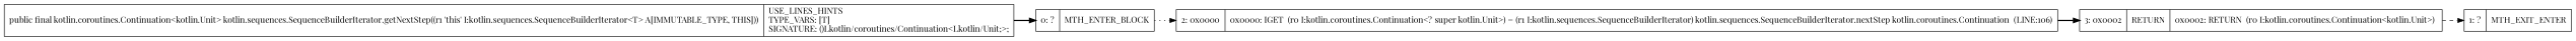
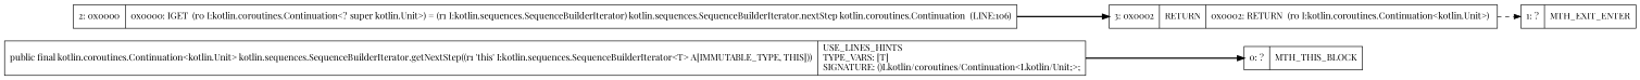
  digraph {
    fontname="Playfair Display"
    rankdir=LR
    node [fontname="Playfair Display" shape=record]
    edge [fontname="Playfair Display" style=bold]
-   n1 [label="{0\:\ ?|MTH_ENTER_BLOCK\l}"]
+   n1 [label="{0\:\ ?|MTH_THIS_BLOCK\l}"]
    n2 [label="{2\:\ 0x0000|0x0000: IGET  (r0 I:kotlin.coroutines.Continuation\<? super kotlin.Unit\>) = (r1 I:kotlin.sequences.SequenceBuilderIterator) kotlin.sequences.SequenceBuilderIterator.nextStep kotlin.coroutines.Continuation  (LINE:106)\l}"]
    n3 [label="{3\:\ 0x0002|RETURN\l|0x0002: RETURN  (r0 I:kotlin.coroutines.Continuation\<kotlin.Unit\>) \l}"]
    n4 [label="{1\:\ ?|MTH_EXIT_ENTER\l}"]
    n5 [label="{public final kotlin.coroutines.Continuation\<kotlin.Unit\> kotlin.sequences.SequenceBuilderIterator.getNextStep((r1 'this' I:kotlin.sequences.SequenceBuilderIterator\<T\> A[IMMUTABLE_TYPE, THIS]))  | USE_LINES_HINTS\lTYPE_VARS: [T]\lSIGNATURE: ()Lkotlin\/coroutines\/Continuation\<Lkotlin\/Unit;\>;\l}"]
-   n1 -> n2 [style=dotted]
    n2 -> n3
    n3 -> n4 [style=dashed]
    n5 -> n1
  }
